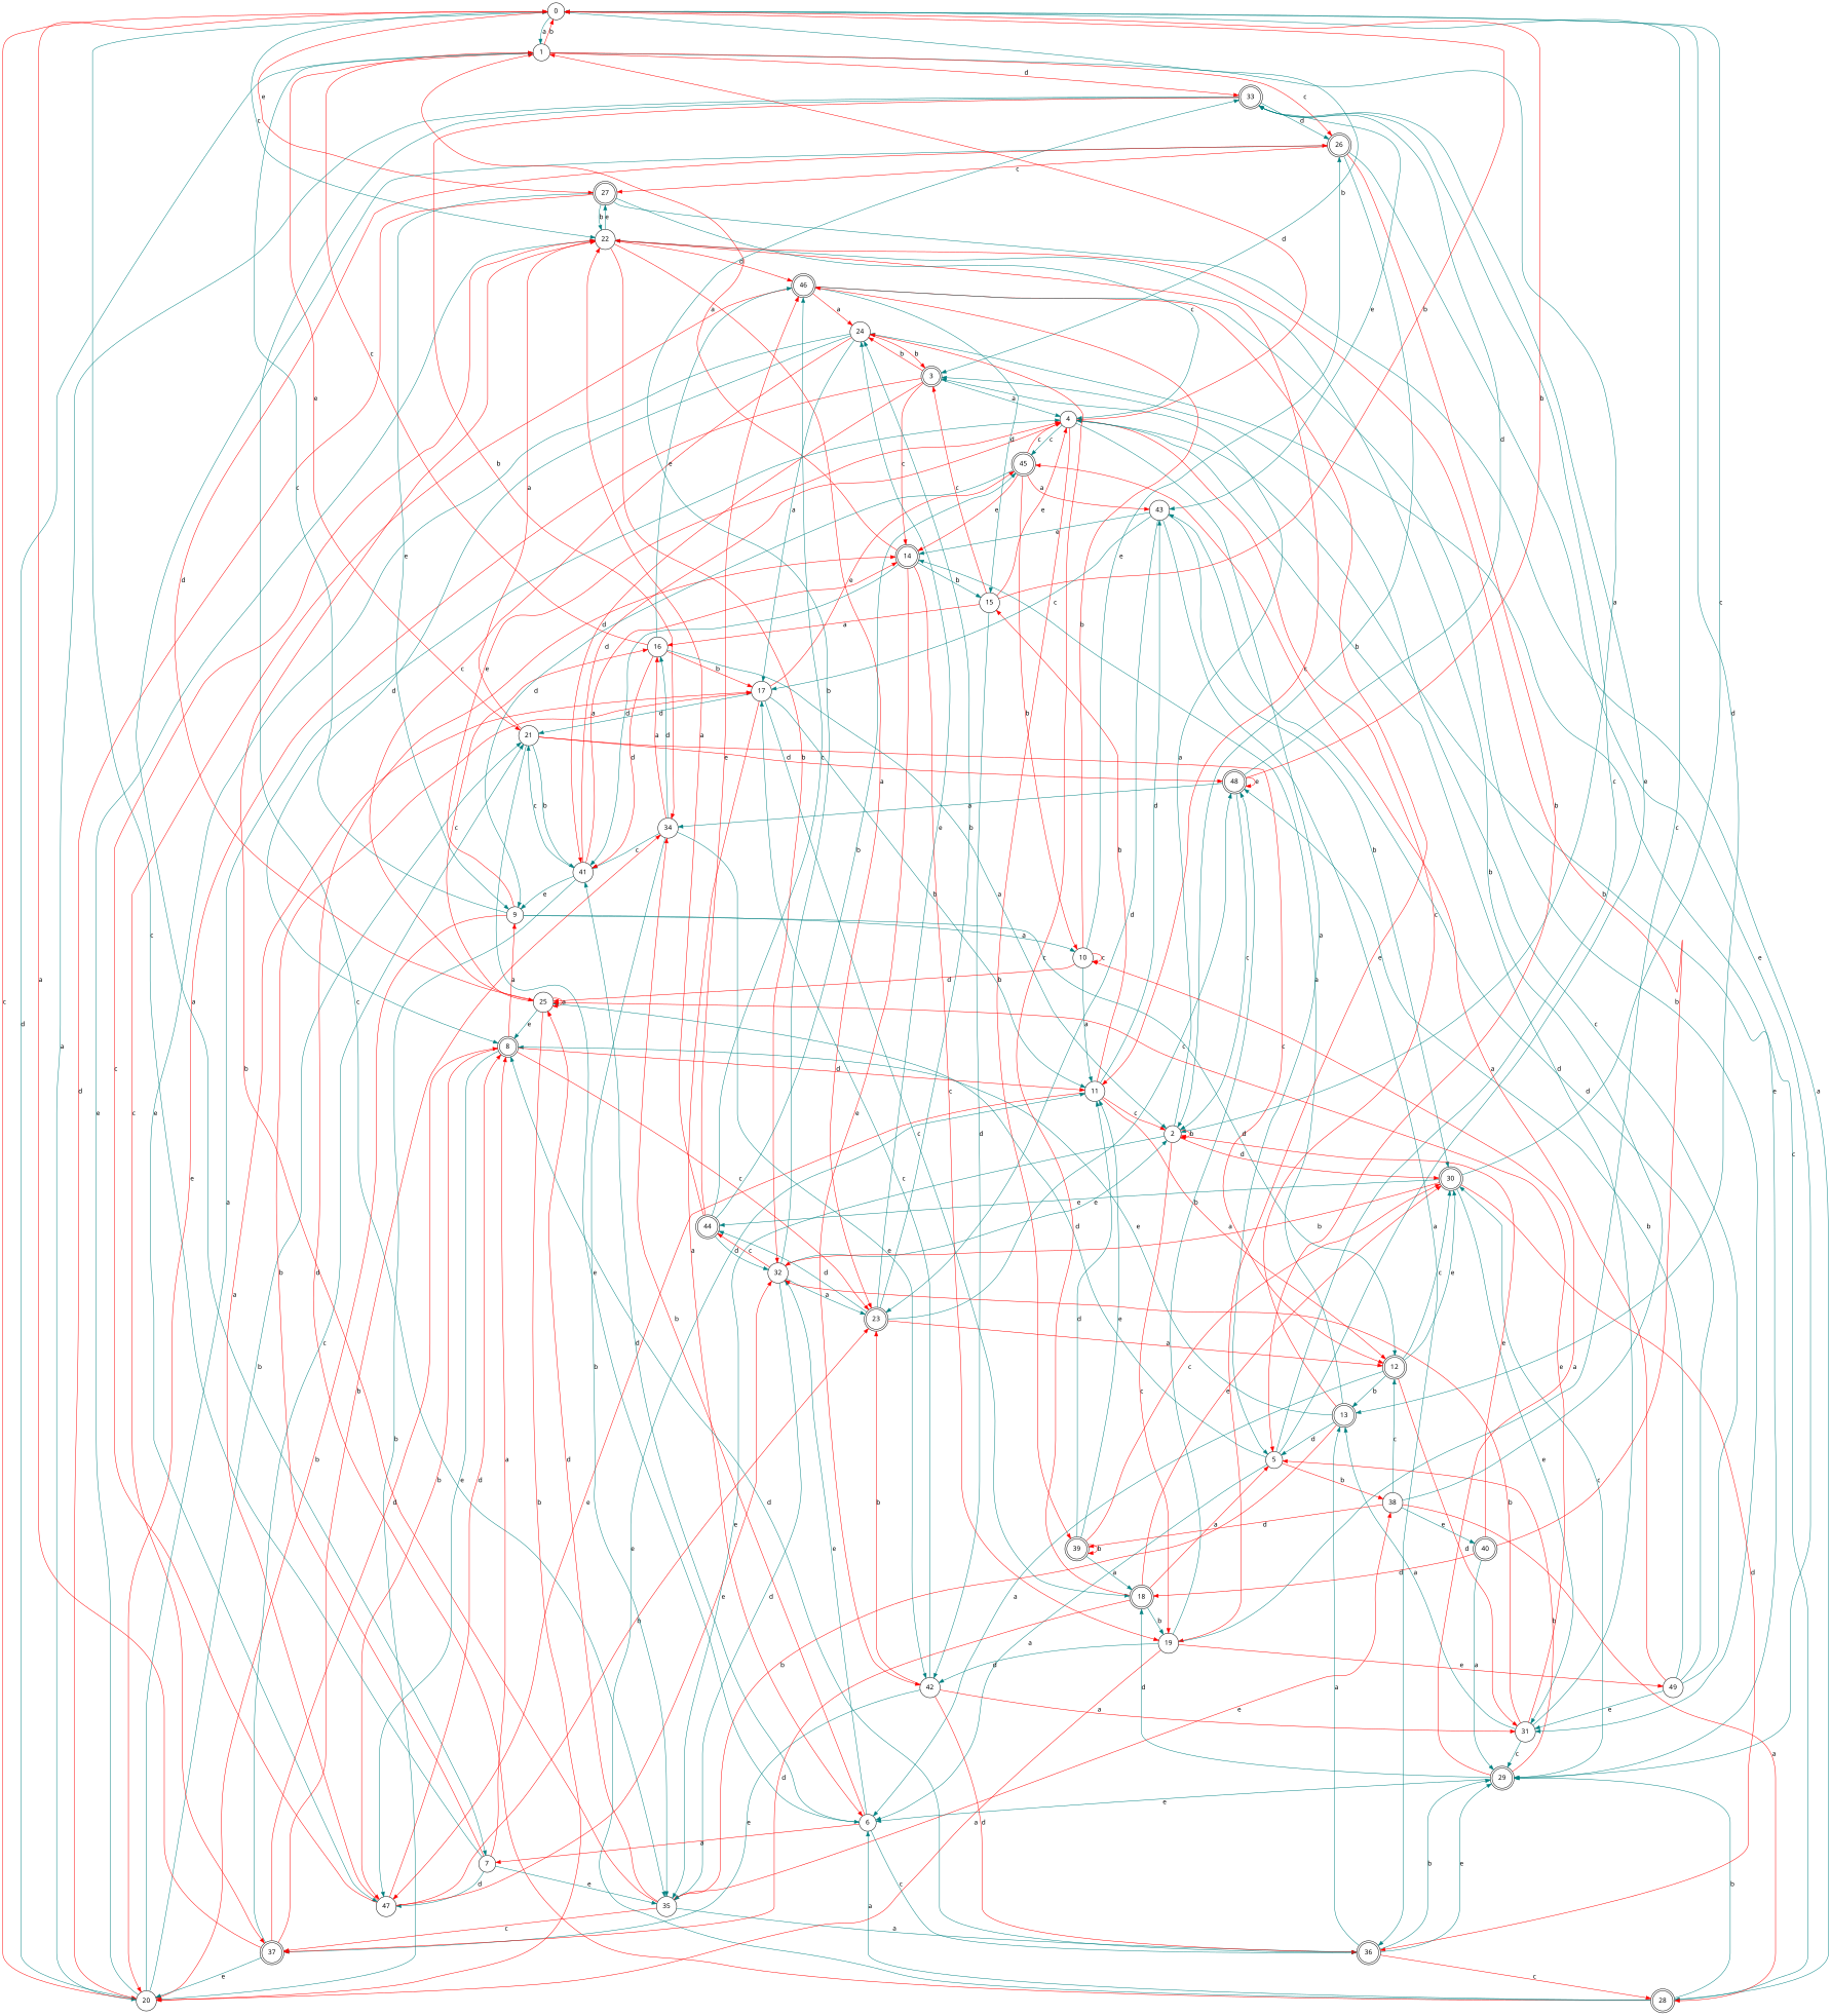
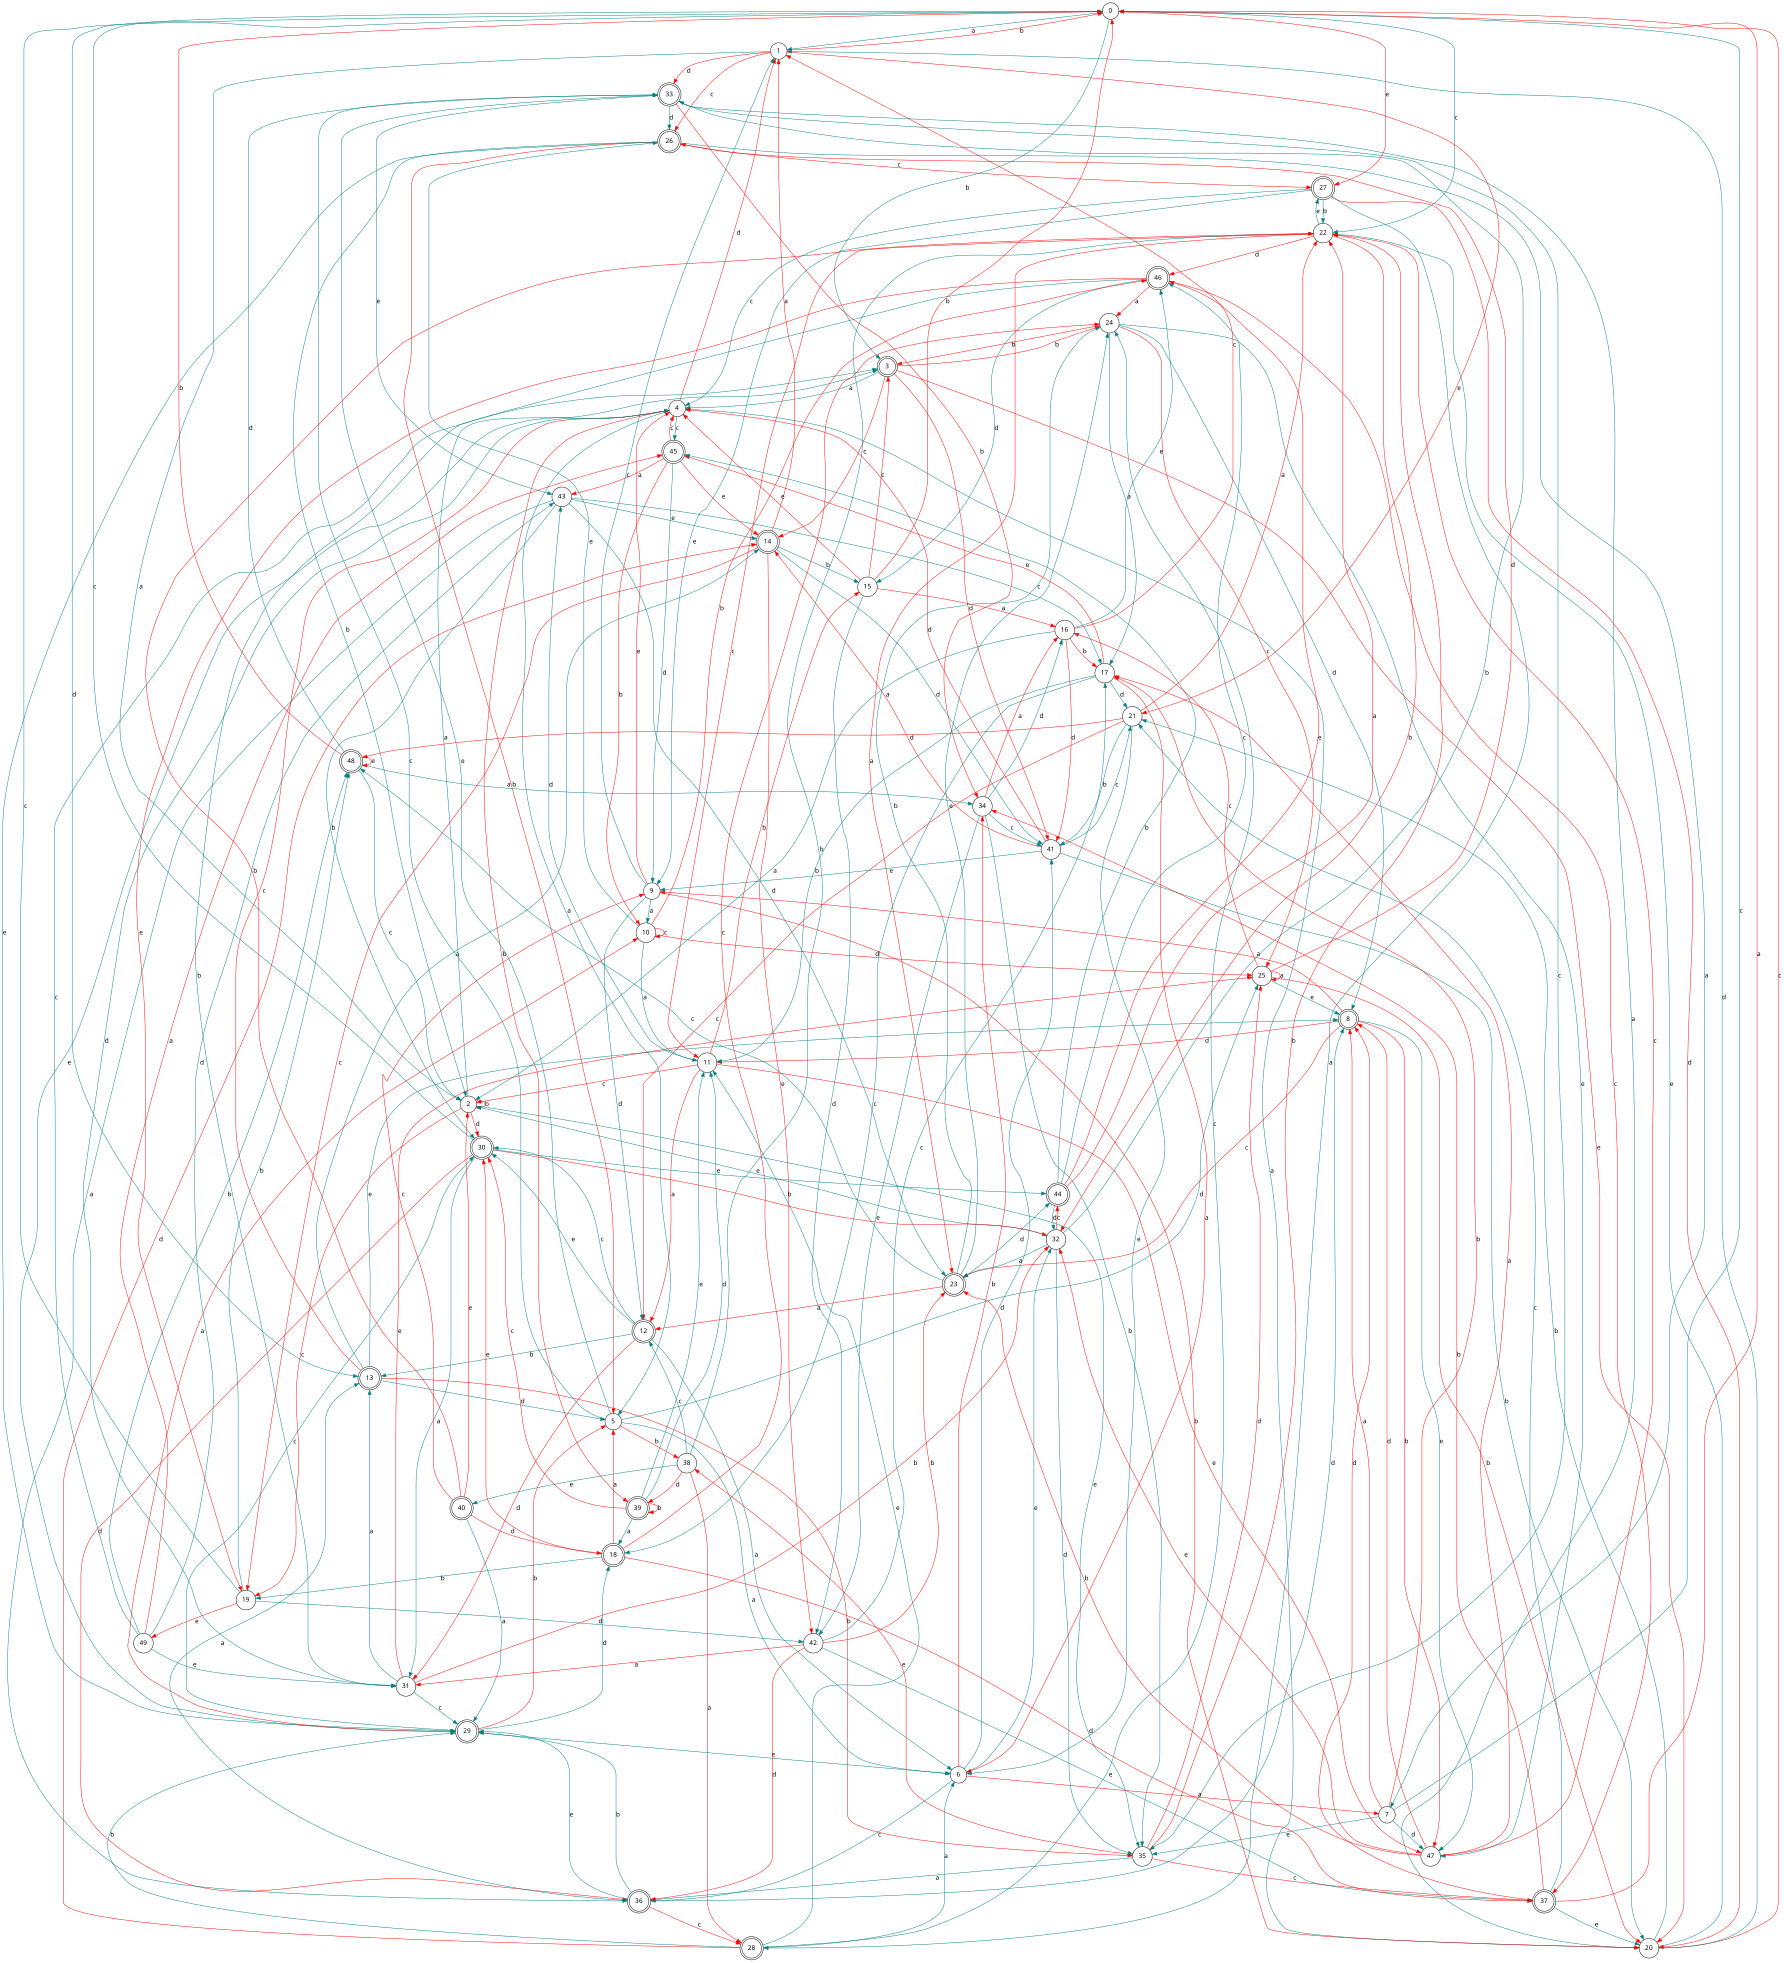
  digraph {
    fontname="Noto Sans"
    rankdir=TB
    node [color=black fillcolor=white fontname="Noto Sans" shape=circle style=filled]
    edge [color=teal fontname="Noto Sans"]
    n1 [label=0]
    n2 [label=1]
    n3 [label=3 shape=doublecircle style="rounded,filled"]
    n4 [label=13 shape=doublecircle style="rounded,filled"]
    n5 [label=22]
    n6 [label=27 shape=doublecircle style="rounded,filled"]
    n7 [label=2]
    n8 [label=21]
    n9 [label=26 shape=doublecircle style="rounded,filled"]
    n10 [label=33 shape=doublecircle style="rounded,filled"]
    n11 [label=4]
    n12 [label=14 shape=doublecircle style="rounded,filled"]
    n13 [label=20]
    n14 [label=24]
    n15 [label=41]
    n16 [label=35]
    n17 [label=5]
    n18 [label=8 shape=doublecircle style="rounded,filled"]
    n19 [label=32]
    n20 [label=11]
    n21 [label=23 shape=doublecircle style="rounded,filled"]
    n22 [label=46 shape=doublecircle style="rounded,filled"]
    n23 [label=9]
    n24 [label=28 shape=doublecircle style="rounded,filled"]
    n25 [label=19]
    n26 [label=30 shape=doublecircle style="rounded,filled"]
    n27 [label=7]
    n28 [label=17]
    n29 [label=47]
    n30 [label=6]
    n31 [label=12 shape=doublecircle style="rounded,filled"]
    n32 [label=48 shape=doublecircle style="rounded,filled"]
    n33 [label=29 shape=doublecircle style="rounded,filled"]
    n34 [label=42]
    n35 [label=49]
    n36 [label=36 shape=doublecircle style="rounded,filled"]
    n37 [label=31]
    n38 [label=44 shape=doublecircle style="rounded,filled"]
    n39 [label=25]
    n40 [label=38]
    n41 [label=37 shape=doublecircle style="rounded,filled"]
    n42 [label=39 shape=doublecircle style="rounded,filled"]
    n43 [label=45 shape=doublecircle style="rounded,filled"]
    n44 [label=15]
    n45 [label=10 style="rounded,filled"]
    n46 [label=18 shape=doublecircle style="rounded,filled"]
    n47 [label=43]
    n48 [label=34]
    n49 [label=16]
    n50 [label=40 shape=doublecircle style="rounded,filled"]
    n1 -> n2 [label=a]
    n1 -> n3 [label=b]
    n1 -> n4 [label=d]
    n1 -> n5 [label=c]
    n1 -> n6 [color=red label=e]
    n2 -> n1 [color=red label=b]
    n2 -> n7 [label=a]
    n2 -> n8 [color=red label=e]
    n2 -> n9 [color=red label=c]
    n2 -> n10 [color=red label=d]
    n3 -> n11 [label=a]
    n3 -> n12 [color=red label=c]
    n3 -> n13 [color=red label=e]
    n3 -> n14 [color=red label=b]
    n3 -> n15 [color=red label=d]
    n4 -> n11 [color=red label=c]
    n4 -> n12 [label=a]
    n4 -> n16 [color=red label=b]
    n4 -> n17 [label=d]
    n4 -> n18 [label=e]
    n5 -> n6 [label=e]
    n5 -> n19 [color=red label=b]
    n5 -> n20 [color=red label=c]
    n5 -> n21 [color=red label=a]
    n5 -> n22 [color=red label=d]
    n6 -> n5 [label=b]
    n6 -> n11 [label=c]
    n6 -> n13 [color=red label=d]
    n6 -> n23 [label=e]
    n6 -> n24 [label=a]
    n7 -> n3 [label=a]
    n7 -> n7 [color=red label=b]
    n7 -> n16 [label=e]
    n7 -> n25 [color=red label=c]
    n7 -> n26 [color=red label=d]
    n8 -> n5 [color=red label=a]
    n8 -> n15 [label=b]
    n8 -> n30 [label=e]
    n8 -> n31 [color=red label=c]
    n8 -> n32 [color=red label=d]
    n9 -> n6 [color=red label=c]
    n9 -> n7 [label=b]
    n9 -> n17 [color=red label=b]
    n9 -> n27 [label=a]
    n9 -> n33 [label=e]
    n10 -> n9 [label=d]
    n10 -> n13 [label=a]
    n10 -> n16 [label=c]
    n10 -> n47 [label=e]
    n10 -> n48 [color=red label=b]
    n11 -> n2 [color=red label=d]
    n11 -> n17 [label=a]
    n11 -> n33 [label=e]
    n11 -> n42 [color=red label=b]
    n11 -> n43 [label=c]
    n12 -> n2 [color=red label=a]
    n12 -> n15 [label=d]
    n12 -> n25 [color=red label=c]
    n12 -> n34 [color=red label=e]
    n12 -> n44 [label=b]
    n13 -> n1 [color=red label=c]
    n13 -> n2 [label=d]
    n13 -> n5 [label=e]
    n13 -> n8 [label=b]
    n13 -> n11 [label=a]
    n14 -> n3 [color=red label=b]
    n14 -> n18 [label=d]
    n14 -> n28 [label=a]
    n14 -> n29 [label=e]
    n14 -> n39 [color=red label=c]
    n15 -> n8 [label=c]
    n15 -> n11 [color=red label=d]
    n15 -> n12 [color=red label=a]
    n15 -> n13 [label=b]
    n15 -> n23 [label=e]
    n16 -> n5 [color=red label=b]
    n16 -> n36 [label=a]
    n16 -> n39 [color=red label=d]
    n16 -> n40 [color=red label=e]
    n16 -> n41 [color=red label=c]
    n17 -> n10 [label=c]
    n17 -> n10 [label=e]
    n17 -> n30 [label=a]
    n17 -> n39 [label=d]
    n17 -> n40 [color=red label=b]
    n18 -> n20 [color=red label=d]
    n18 -> n21 [color=red label=c]
    n18 -> n23 [color=red label=a]
    n18 -> n29 [color=red label=b]
    n18 -> n29 [label=e]
    n19 -> n7 [label=e]
    n19 -> n10 [label=b]
    n19 -> n16 [label=d]
    n19 -> n21 [label=a]
    n19 -> n38 [color=red label=c]
    n20 -> n7 [color=red label=c]
    n20 -> n29 [color=red label=e]
    n20 -> n31 [color=red label=a]
    n20 -> n44 [color=red label=b]
    n20 -> n47 [label=d]
    n21 -> n14 [label=b]
    n21 -> n14 [label=e]
    n21 -> n31 [color=red label=a]
    n21 -> n32 [label=c]
    n21 -> n38 [label=d]
    n22 -> n14 [color=red label=a]
    n22 -> n25 [color=red label=e]
    n22 -> n37 [label=b]
    n22 -> n41 [color=red label=c]
    n22 -> n44 [label=d]
    n23 -> n2 [label=c]
    n23 -> n11 [color=red label=e]
    n23 -> n13 [color=red label=b]
    n23 -> n31 [label=d]
    n23 -> n45 [label=a]
    n24 -> n12 [color=red label=d]
    n24 -> n14 [label=c]
    n24 -> n20 [label=e]
    n24 -> n30 [label=a]
    n24 -> n33 [label=b]
    n25 -> n1 [label=c]
-   n25 -> n13 [color=red label=a]
    n25 -> n32 [label=b]
    n25 -> n34 [label=d]
    n25 -> n35 [color=red label=e]
    n26 -> n1 [label=c]
    n26 -> n19 [color=red label=b]
    n26 -> n36 [color=red label=d]
-   n26 -> n37 [label=e]
+   n26 -> n37 [label=a]
    n26 -> n38 [label=e]
    n27 -> n1 [label=c]
    n27 -> n16 [label=e]
    n27 -> n18 [color=red label=a]
    n27 -> n28 [color=red label=b]
    n27 -> n29 [label=d]
    n28 -> n8 [label=d]
    n28 -> n20 [label=b]
    n28 -> n30 [color=red label=a]
    n28 -> n43 [color=red label=e]
    n28 -> n46 [label=c]
    n29 -> n5 [color=red label=c]
    n29 -> n18 [color=red label=d]
    n29 -> n19 [color=red label=e]
    n29 -> n21 [color=red label=b]
    n29 -> n28 [color=red label=a]
    n30 -> n15 [label=d]
    n30 -> n19 [label=e]
    n30 -> n27 [color=red label=a]
    n30 -> n36 [label=c]
    n30 -> n48 [color=red label=b]
    n31 -> n4 [label=b]
    n31 -> n26 [label=c]
    n31 -> n26 [label=e]
    n31 -> n30 [label=a]
    n31 -> n37 [color=red label=d]
    n32 -> n1 [color=red label=b]
    n32 -> n7 [label=c]
    n32 -> n10 [label=d]
    n32 -> n32 [color=red label=e]
    n32 -> n48 [label=a]
    n33 -> n17 [color=red label=b]
    n33 -> n26 [label=c]
    n33 -> n30 [label=e]
    n33 -> n45 [color=red label=a]
    n33 -> n46 [label=d]
    n34 -> n21 [color=red label=b]
    n34 -> n28 [label=c]
    n34 -> n36 [color=red label=d]
    n34 -> n37 [color=red label=a]
    n34 -> n41 [label=e]
    n35 -> n3 [label=c]
    n35 -> n32 [label=b]
    n35 -> n37 [label=e]
    n35 -> n43 [color=red label=a]
    n35 -> n47 [label=d]
    n36 -> n4 [label=a]
    n36 -> n18 [label=d]
    n36 -> n24 [color=red label=c]
    n36 -> n33 [label=b]
    n36 -> n33 [label=e]
    n37 -> n4 [label=a]
    n37 -> n11 [label=d]
    n37 -> n19 [color=red label=b]
    n37 -> n33 [label=c]
    n37 -> n39 [color=red label=e]
    n38 -> n5 [color=red label=a]
    n38 -> n19 [label=d]
    n38 -> n22 [label=c]
    n38 -> n22 [color=red label=e]
    n38 -> n43 [label=b]
    n39 -> n9 [color=red label=d]
    n39 -> n13 [color=red label=b]
    n39 -> n18 [label=e]
    n39 -> n39 [color=red label=a]
    n39 -> n49 [color=red label=c]
    n40 -> n5 [label=b]
    n40 -> n24 [color=red label=a]
    n40 -> n31 [label=c]
    n40 -> n42 [color=red label=d]
    n40 -> n50 [label=e]
    n41 -> n1 [color=red label=a]
    n41 -> n8 [label=c]
    n41 -> n13 [label=e]
    n41 -> n18 [color=red label=d]
    n41 -> n48 [color=red label=b]
    n42 -> n20 [label=d]
    n42 -> n20 [label=e]
    n42 -> n26 [color=red label=c]
    n42 -> n42 [color=red label=b]
    n42 -> n46 [label=a]
    n43 -> n11 [color=red label=c]
    n43 -> n12 [color=red label=e]
    n43 -> n23 [label=d]
    n43 -> n45 [color=red label=b]
    n43 -> n47 [color=red label=a]
    n44 -> n1 [color=red label=b]
    n44 -> n3 [color=red label=c]
    n44 -> n11 [color=red label=e]
    n44 -> n34 [label=d]
    n44 -> n49 [color=red label=a]
    n45 -> n9 [label=e]
    n45 -> n20 [label=a]
    n45 -> n22 [color=red label=b]
    n45 -> n39 [color=red label=d]
    n45 -> n45 [color=red label=c]
    n46 -> n14 [color=red label=c]
    n46 -> n17 [color=red label=a]
    n46 -> n25 [label=b]
    n46 -> n26 [color=red label=e]
    n46 -> n41 [color=red label=d]
    n47 -> n12 [label=e]
    n47 -> n21 [label=d]
    n47 -> n26 [label=b]
    n47 -> n28 [label=c]
    n47 -> n36 [label=a]
    n48 -> n15 [label=c]
    n48 -> n16 [label=b]
    n48 -> n34 [label=e]
    n48 -> n49 [color=red label=a]
    n48 -> n49 [label=d]
    n49 -> n2 [color=red label=c]
    n49 -> n7 [label=a]
    n49 -> n15 [color=red label=d]
    n49 -> n22 [label=e]
    n49 -> n28 [color=red label=b]
    n50 -> n5 [color=red label=b]
    n50 -> n7 [color=red label=e]
+   n50 -> n23 [color=red label=c]
    n50 -> n33 [label=a]
    n50 -> n46 [color=red label=d]
  }
